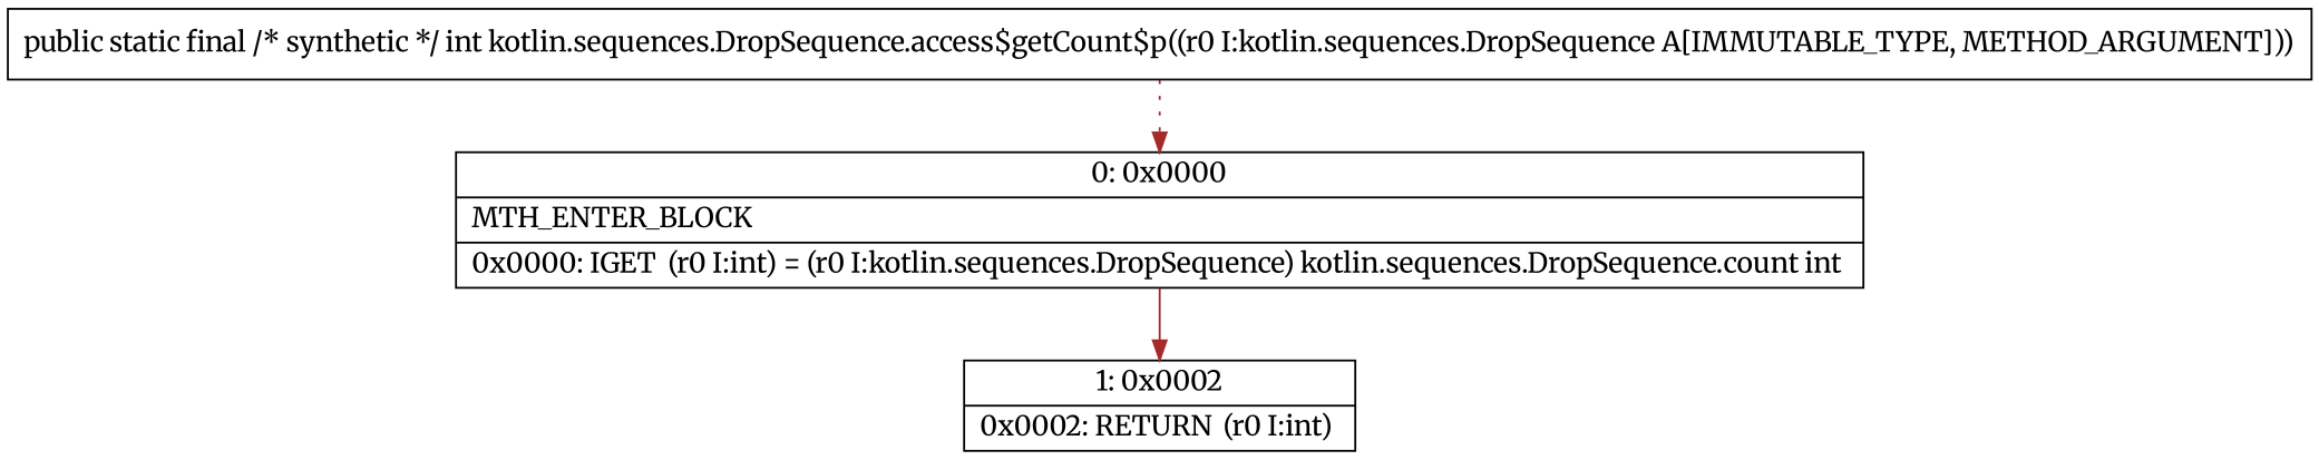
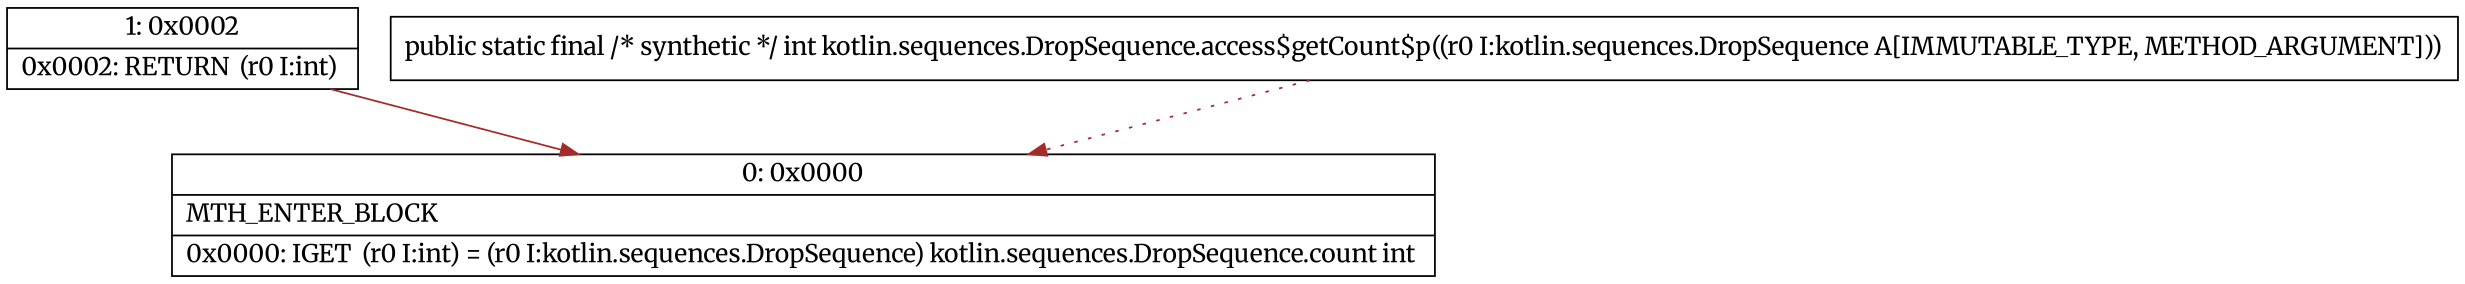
  digraph {
    fontname=Merriweather
    node [shape=record fontname=Merriweather]
    edge [color=brown fontname=Merriweather]
    n1 [label="{0\:\ 0x0000|MTH_ENTER_BLOCK\l|0x0000: IGET  (r0 I:int) = (r0 I:kotlin.sequences.DropSequence) kotlin.sequences.DropSequence.count int \l}"]
    n2 [label="{1\:\ 0x0002|0x0002: RETURN  (r0 I:int) \l}"]
    n3 [label="{public static final \/* synthetic *\/ int kotlin.sequences.DropSequence.access$getCount$p((r0 I:kotlin.sequences.DropSequence A[IMMUTABLE_TYPE, METHOD_ARGUMENT])) }"]
-   n1 -> n2 [style=solid]
+   n2 -> n1 [style=solid]
    n3 -> n1 [style=dotted]
  }
